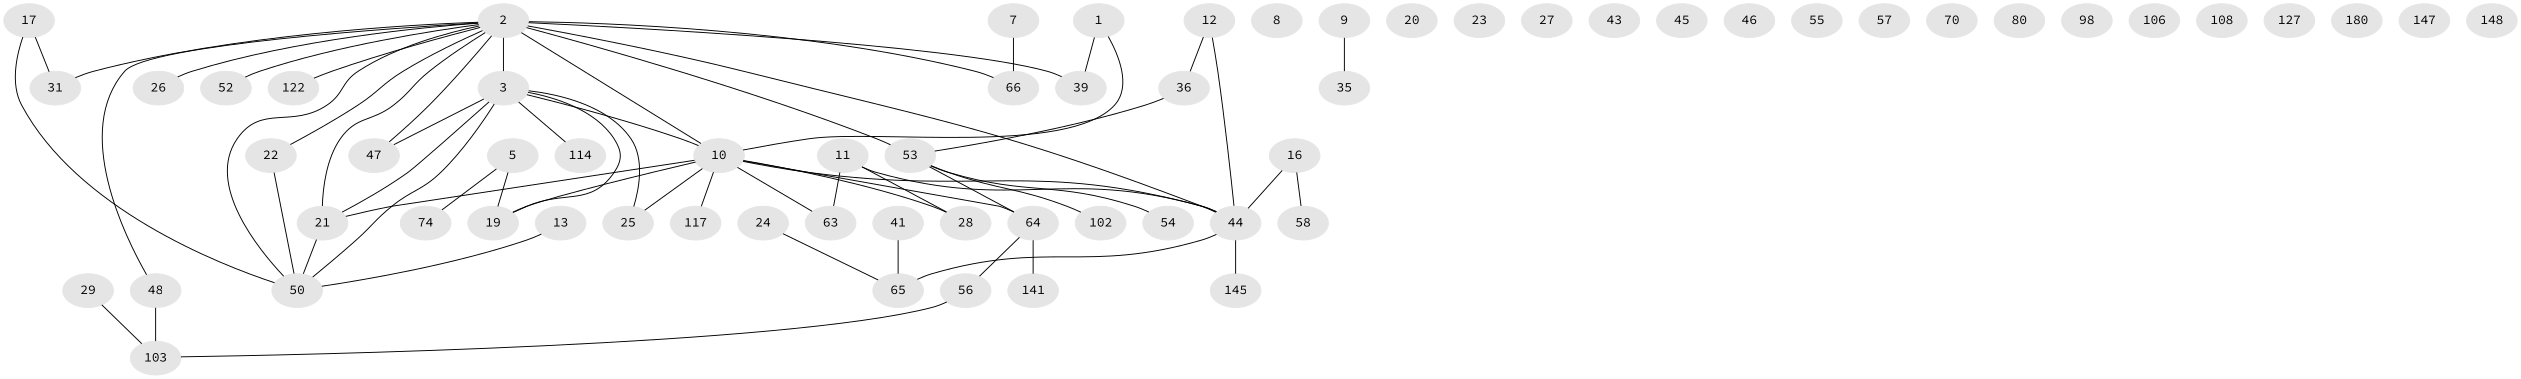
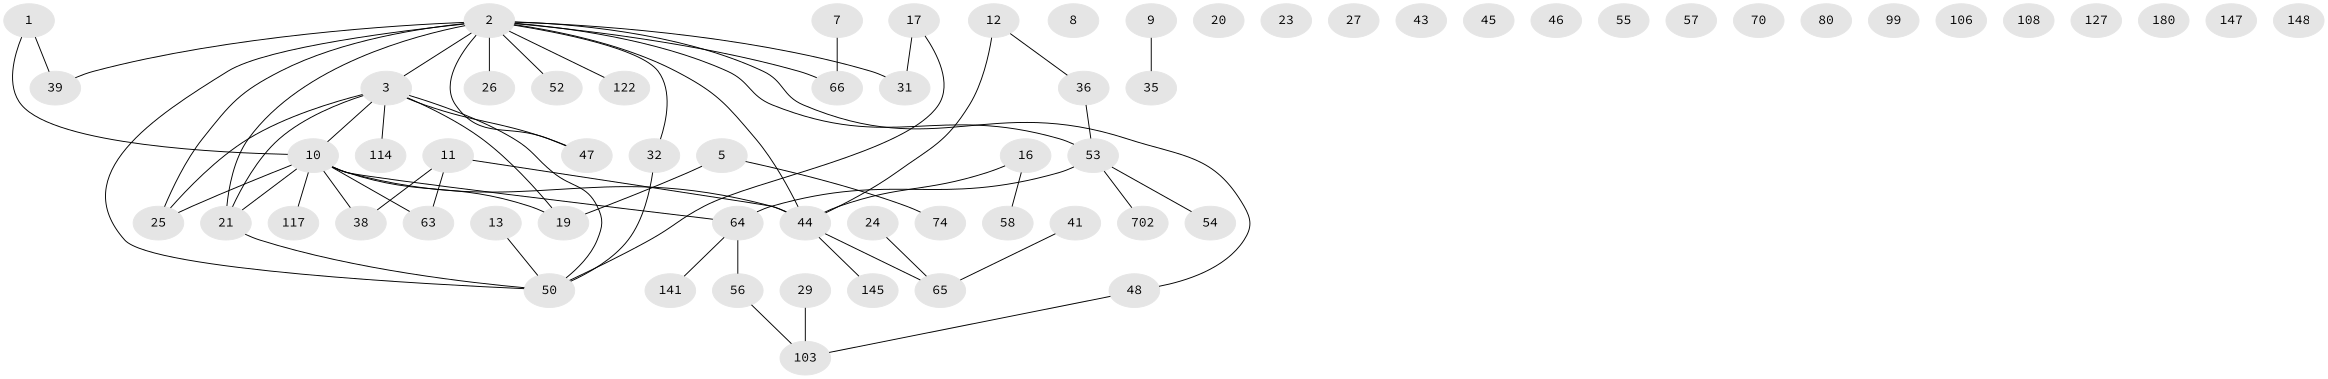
  graph {
    fontname="Source Code Pro"
    node [color=gray90 fontname="Source Code Pro" style=filled]
    edge [fontname="Source Code Pro"]
    10 [super="+83+14+76+77"]
    21 [super="+73+34"]
    44 [super="+89+86"]
    19 [super="+68"]
    25 [super="+60"]
-   28
+   28 [label=38]
    63 [super="+91"]
    64 [super="+133"]
    117 [super="+137+118"]
    1
    39 [super="+81"]
    2 [super="+6+125+96+18+75+33"]
    3 [super="+121+4+95+42+38"]
    26 [super="+30"]
    31 [super="+69"]
-   32 [super="+78" label=22]
+   32 [super="+78"]
    47
    48
    50 [super="+82+93"]
    52 [super="+104"]
    53 [super="+100+59"]
    66 [super="+71"]
    122
    114
    16 [super="+62+90"]
    58 [super="+85+94"]
    65 [super="+116+72+67"]
    145
    103 [super="+128"]
    54
-   102
+   102 [label=702]
    5 [super="+107"]
    74
    7
    8
    35 [super="+61"]
    9
    56
    141
    11 [super="+126"]
    29
    12 [super="+87+37"]
    36 [super="+115+132"]
    13 [super="+144"]
    17 [super="+111"]
    20
    23
    24
    27
    41
    43
    45 [super="+99"]
    46
    55
    57
    70
    80
-   98
+   98 [label=99]
    106 [super="+146"]
    108
    127
    n62 [label=180]
    147
    148
    10 -- 21
    10 -- 44
    10 -- 19
    10 -- 25
    10 -- 28
    10 -- 63
    10 -- 64
    10 -- 117 [weight=2]
    21 -- 50
    44 -- 65
    44 -- 145
    64 -- 56
    64 -- 141
    1 -- 10
    1 -- 39
-   2 -- 10
+   2 -- 25
    2 -- 21
    2 -- 44 [weight=2]
    2 -- 39
    2 -- 3 [weight=4]
    2 -- 26
    2 -- 31
    2 -- 32
    2 -- 47
    2 -- 48
    2 -- 50
    2 -- 52
    2 -- 53
    2 -- 66
    2 -- 122
    3 -- 10 [weight=2]
    3 -- 21
    3 -- 19
    3 -- 25
    3 -- 47
    3 -- 50
    3 -- 114
    32 -- 50
    48 -- 103
    53 -- 64
    53 -- 54
    53 -- 102
    16 -- 44
    16 -- 58
    5 -- 19
    5 -- 74
    7 -- 66
    9 -- 35
    56 -- 103
    11 -- 44
    11 -- 28
    11 -- 63
    29 -- 103
    12 -- 44
    12 -- 36
    36 -- 53
    13 -- 50
    17 -- 31
    17 -- 50
    24 -- 65
    41 -- 65
  }
